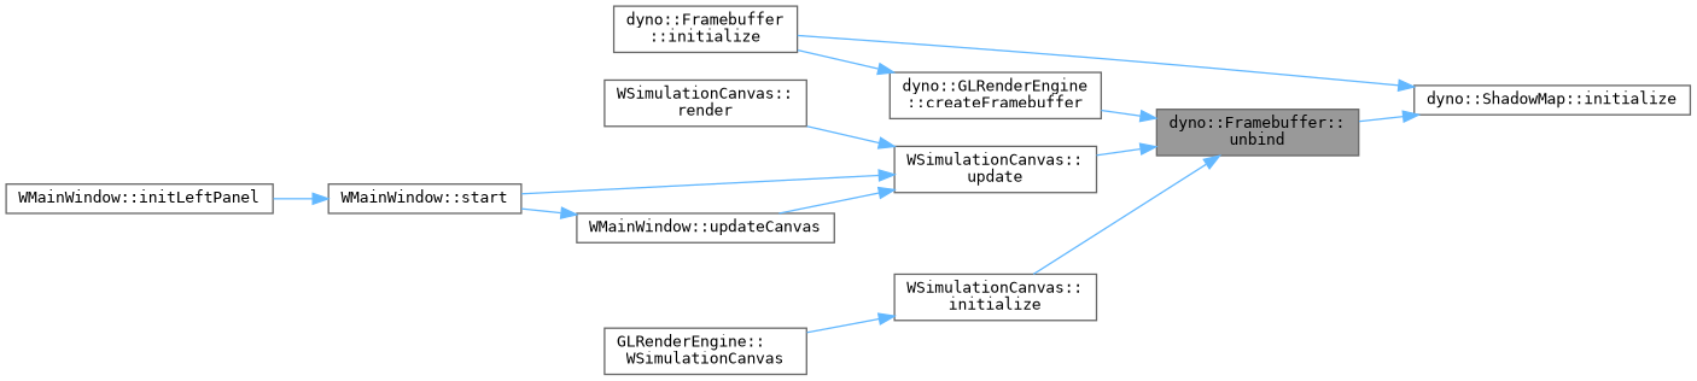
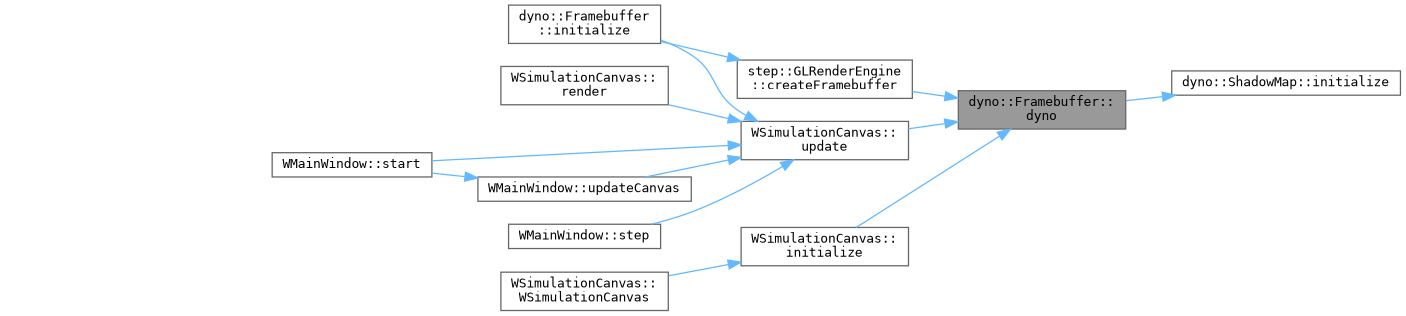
  digraph {
    fontname="DejaVu Sans Mono"
    rankdir=RL
    node [color=grey40 fillcolor=white fontname="DejaVu Sans Mono" fontsize=10 shape=box style=filled]
    edge [color=steelblue1 dir=back fontname="DejaVu Sans Mono" fontsize=10 labelfontname=Helvetica labelfontsize=10 style=solid]
-   n1 [color=gray40 fillcolor=grey60 fontcolor=black height=0.2 label="dyno::Framebuffer::\lunbind" width=0.4]
-   n2 [height=0.2 label="dyno::GLRenderEngine\l::createFramebuffer" width=0.4]
+   n1 [color=gray40 fillcolor=grey60 fontcolor=black height=0.2 label="dyno::Framebuffer::\ldyno" width=0.4]
+   n2 [height=0.2 label="step::GLRenderEngine\l::createFramebuffer" width=0.4]
    n3 [height=0.2 label="WSimulationCanvas::\linitialize" width=0.4]
    n4 [height=0.2 label="WSimulationCanvas::\lupdate" width=0.4]
    n5 [height=0.2 label="dyno::Framebuffer\l::initialize" width=0.4]
    n6 [height=0.2 label="dyno::ShadowMap::initialize" width=0.4]
-   n7 [height=0.2 label="GLRenderEngine::\lWSimulationCanvas" width=0.4]
+   n7 [height=0.2 label="WSimulationCanvas::\lWSimulationCanvas" width=0.4]
    n8 [height=0.2 label="WSimulationCanvas::\lrender" width=0.4]
    n9 [height=0.2 label="WMainWindow::start" width=0.4]
+   n10 [height=0.2 label="WMainWindow::step" width=0.4]
    n11 [height=0.2 label="WMainWindow::updateCanvas" width=0.4]
-   n12 [height=0.2 label="WMainWindow::initLeftPanel" width=0.4]
    n1 -> n2
    n1 -> n3
    n1 -> n4
    n2 -> n5
    n3 -> n7
    n4 -> n8
    n4 -> n9
+   n4 -> n10
    n4 -> n11
    n6 -> n1
-   n6 -> n5
-   n9 -> n12
+   n4 -> n5
    n11 -> n9
  }
